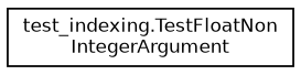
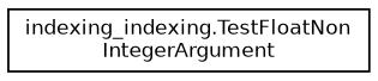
  digraph {
    rankdir=LR
-   n1 [color=black fillcolor=white fontname=Helvetica fontsize=10 height=0.2 label="test_indexing.TestFloatNon\lIntegerArgument" shape=record style=filled width=0.4]
+   n1 [color=black fillcolor=white fontname=Helvetica fontsize=10 height=0.2 label="indexing_indexing.TestFloatNon\lIntegerArgument" shape=record style=filled width=0.4]
  }
